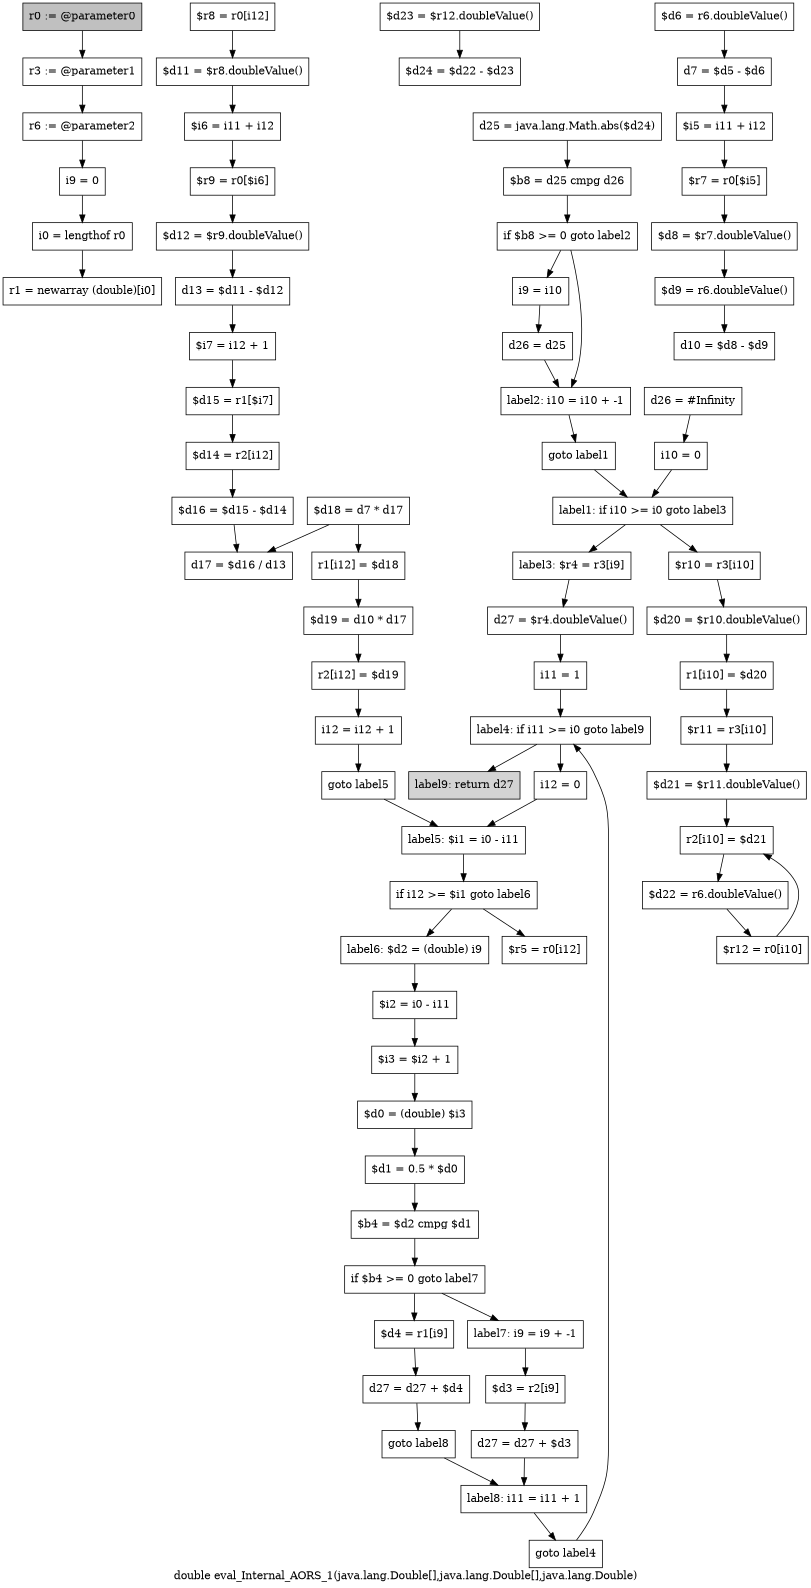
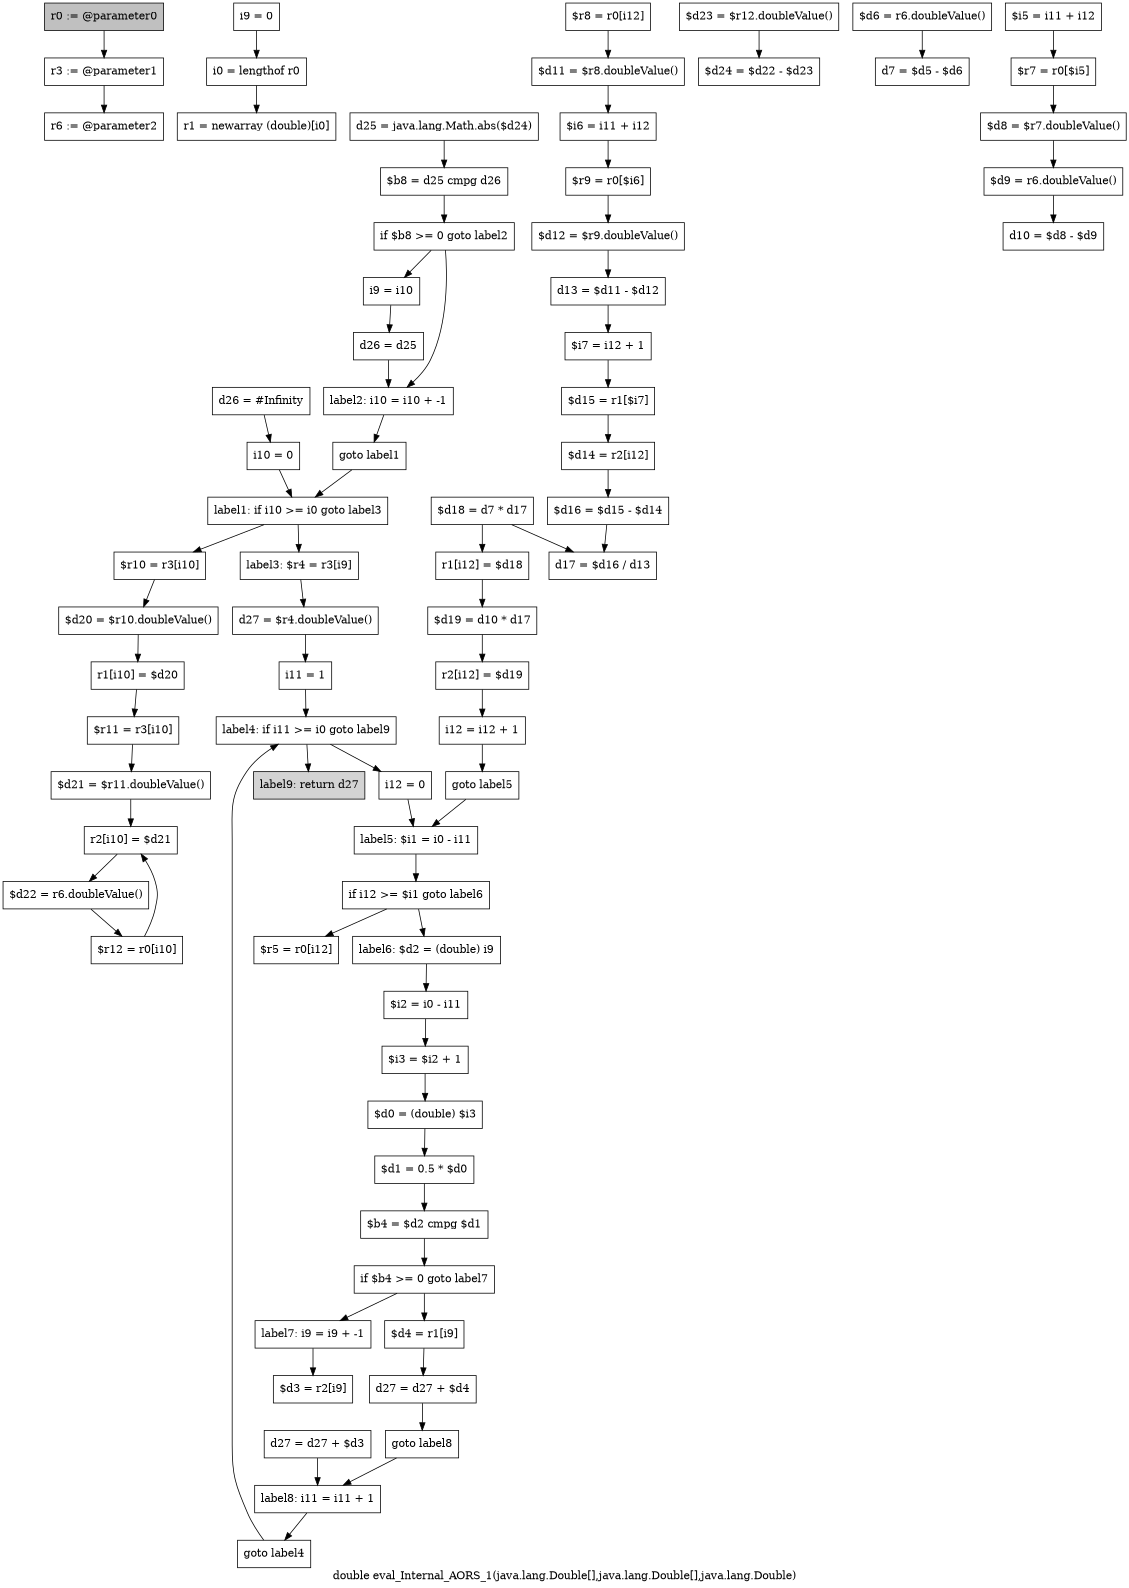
  digraph {
    label="double eval_Internal_AORS_1(java.lang.Double[],java.lang.Double[],java.lang.Double)"
    node [shape=box]
    n1 [fillcolor=gray label="r0 := @parameter0" style=filled]
    n2 [label="r3 := @parameter1"]
    n3 [label="r6 := @parameter2"]
    n4 [label="i9 = 0"]
    n5 [label="i0 = lengthof r0"]
    n6 [label="r1 = newarray (double)[i0]"]
    n7 [label="d26 = #Infinity"]
    n8 [label="i10 = 0"]
    n9 [label="label1: if i10 >= i0 goto label3"]
    n10 [label="$r10 = r3[i10]"]
    n11 [label="label3: $r4 = r3[i9]"]
    n12 [label="$d20 = $r10.doubleValue()"]
    n13 [label="d27 = $r4.doubleValue()"]
    n14 [label="r1[i10] = $d20"]
    n15 [label="i11 = 1"]
    n16 [label="$r11 = r3[i10]"]
    n17 [label="$d21 = $r11.doubleValue()"]
    n18 [label="r2[i10] = $d21"]
    n19 [label="$d22 = r6.doubleValue()"]
    n20 [label="$r12 = r0[i10]"]
    n21 [label="$d23 = $r12.doubleValue()"]
    n22 [label="$d24 = $d22 - $d23"]
    n23 [label="d25 = java.lang.Math.abs($d24)"]
    n24 [label="$b8 = d25 cmpg d26"]
    n25 [label="if $b8 >= 0 goto label2"]
    n26 [label="i9 = i10"]
    n27 [label="label2: i10 = i10 + -1"]
    n28 [label="d26 = d25"]
    n29 [label="goto label1"]
    n30 [label="label4: if i11 >= i0 goto label9"]
    n31 [label="i12 = 0"]
    n32 [fillcolor=lightgray label="label9: return d27" style=filled]
    n33 [label="label5: $i1 = i0 - i11"]
    n34 [label="if i12 >= $i1 goto label6"]
    n35 [label="$r5 = r0[i12]"]
    n36 [label="label6: $d2 = (double) i9"]
    n37 [label="$i2 = i0 - i11"]
    n38 [label="$i3 = $i2 + 1"]
    n39 [label="$d6 = r6.doubleValue()"]
    n40 [label="d7 = $d5 - $d6"]
    n41 [label="$i5 = i11 + i12"]
    n42 [label="$r7 = r0[$i5]"]
    n43 [label="$d8 = $r7.doubleValue()"]
    n44 [label="$d9 = r6.doubleValue()"]
    n45 [label="d10 = $d8 - $d9"]
    n46 [label="$r8 = r0[i12]"]
    n47 [label="$d11 = $r8.doubleValue()"]
    n48 [label="$i6 = i11 + i12"]
    n49 [label="$r9 = r0[$i6]"]
    n50 [label="$d12 = $r9.doubleValue()"]
    n51 [label="d13 = $d11 - $d12"]
    n52 [label="$i7 = i12 + 1"]
    n53 [label="$d15 = r1[$i7]"]
    n54 [label="$d14 = r2[i12]"]
    n55 [label="$d16 = $d15 - $d14"]
    n56 [label="d17 = $d16 / d13"]
    n57 [label="$d18 = d7 * d17"]
    n58 [label="r1[i12] = $d18"]
    n59 [label="$d19 = d10 * d17"]
    n60 [label="r2[i12] = $d19"]
    n61 [label="i12 = i12 + 1"]
    n62 [label="goto label5"]
    n63 [label="$d0 = (double) $i3"]
    n64 [label="$d1 = 0.5 * $d0"]
    n65 [label="$b4 = $d2 cmpg $d1"]
    n66 [label="if $b4 >= 0 goto label7"]
    n67 [label="$d4 = r1[i9]"]
    n68 [label="label7: i9 = i9 + -1"]
    n69 [label="d27 = d27 + $d4"]
    n70 [label="$d3 = r2[i9]"]
    n71 [label="goto label8"]
    n72 [label="d27 = d27 + $d3"]
    n73 [label="label8: i11 = i11 + 1"]
    n74 [label="goto label4"]
    n1 -> n2
    n2 -> n3
-   n3 -> n4
    n4 -> n5
    n5 -> n6
    n7 -> n8
    n8 -> n9
    n9 -> n10
    n9 -> n11
    n10 -> n12
    n11 -> n13
    n12 -> n14
    n13 -> n15
    n14 -> n16
    n15 -> n30
    n16 -> n17
    n17 -> n18
    n18 -> n19
    n19 -> n20
    n20 -> n18
    n21 -> n22
    n23 -> n24
    n24 -> n25
    n25 -> n26
    n25 -> n27
    n26 -> n28
    n27 -> n29
    n28 -> n27
    n29 -> n9
    n30 -> n31
    n30 -> n32
    n31 -> n33
    n33 -> n34
    n34 -> n35
    n34 -> n36
    n36 -> n37
    n37 -> n38
    n38 -> n63
    n39 -> n40
-   n40 -> n41
    n41 -> n42
    n42 -> n43
    n43 -> n44
    n44 -> n45
    n46 -> n47
    n47 -> n48
    n48 -> n49
    n49 -> n50
    n50 -> n51
    n51 -> n52
    n52 -> n53
    n53 -> n54
    n54 -> n55
    n55 -> n56
    n57 -> n56
    n57 -> n58
    n58 -> n59
    n59 -> n60
    n60 -> n61
    n61 -> n62
    n62 -> n33
    n63 -> n64
    n64 -> n65
    n65 -> n66
    n66 -> n67
    n66 -> n68
    n67 -> n69
    n68 -> n70
    n69 -> n71
-   n70 -> n72
    n71 -> n73
    n72 -> n73
    n73 -> n74
    n74 -> n30
  }
